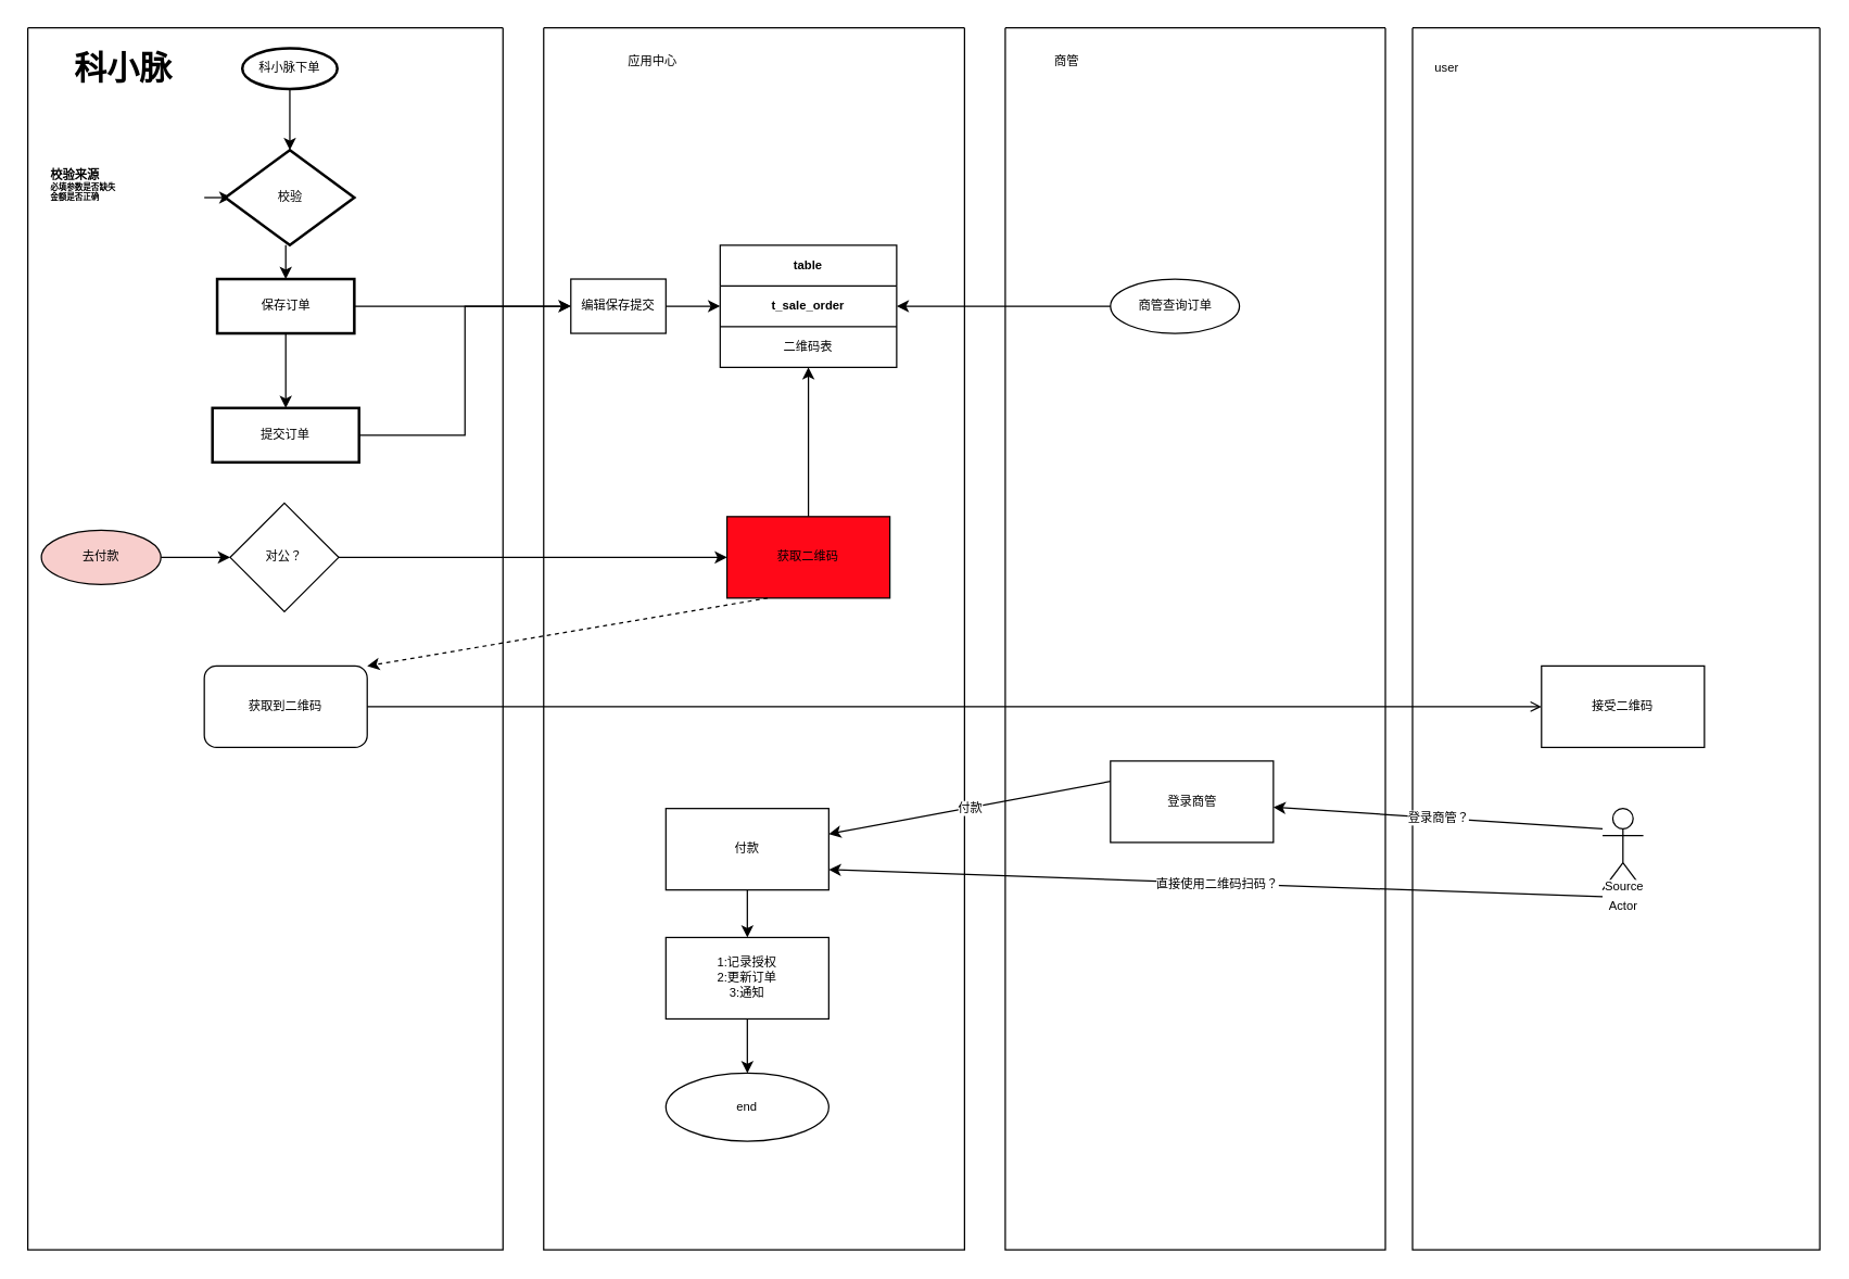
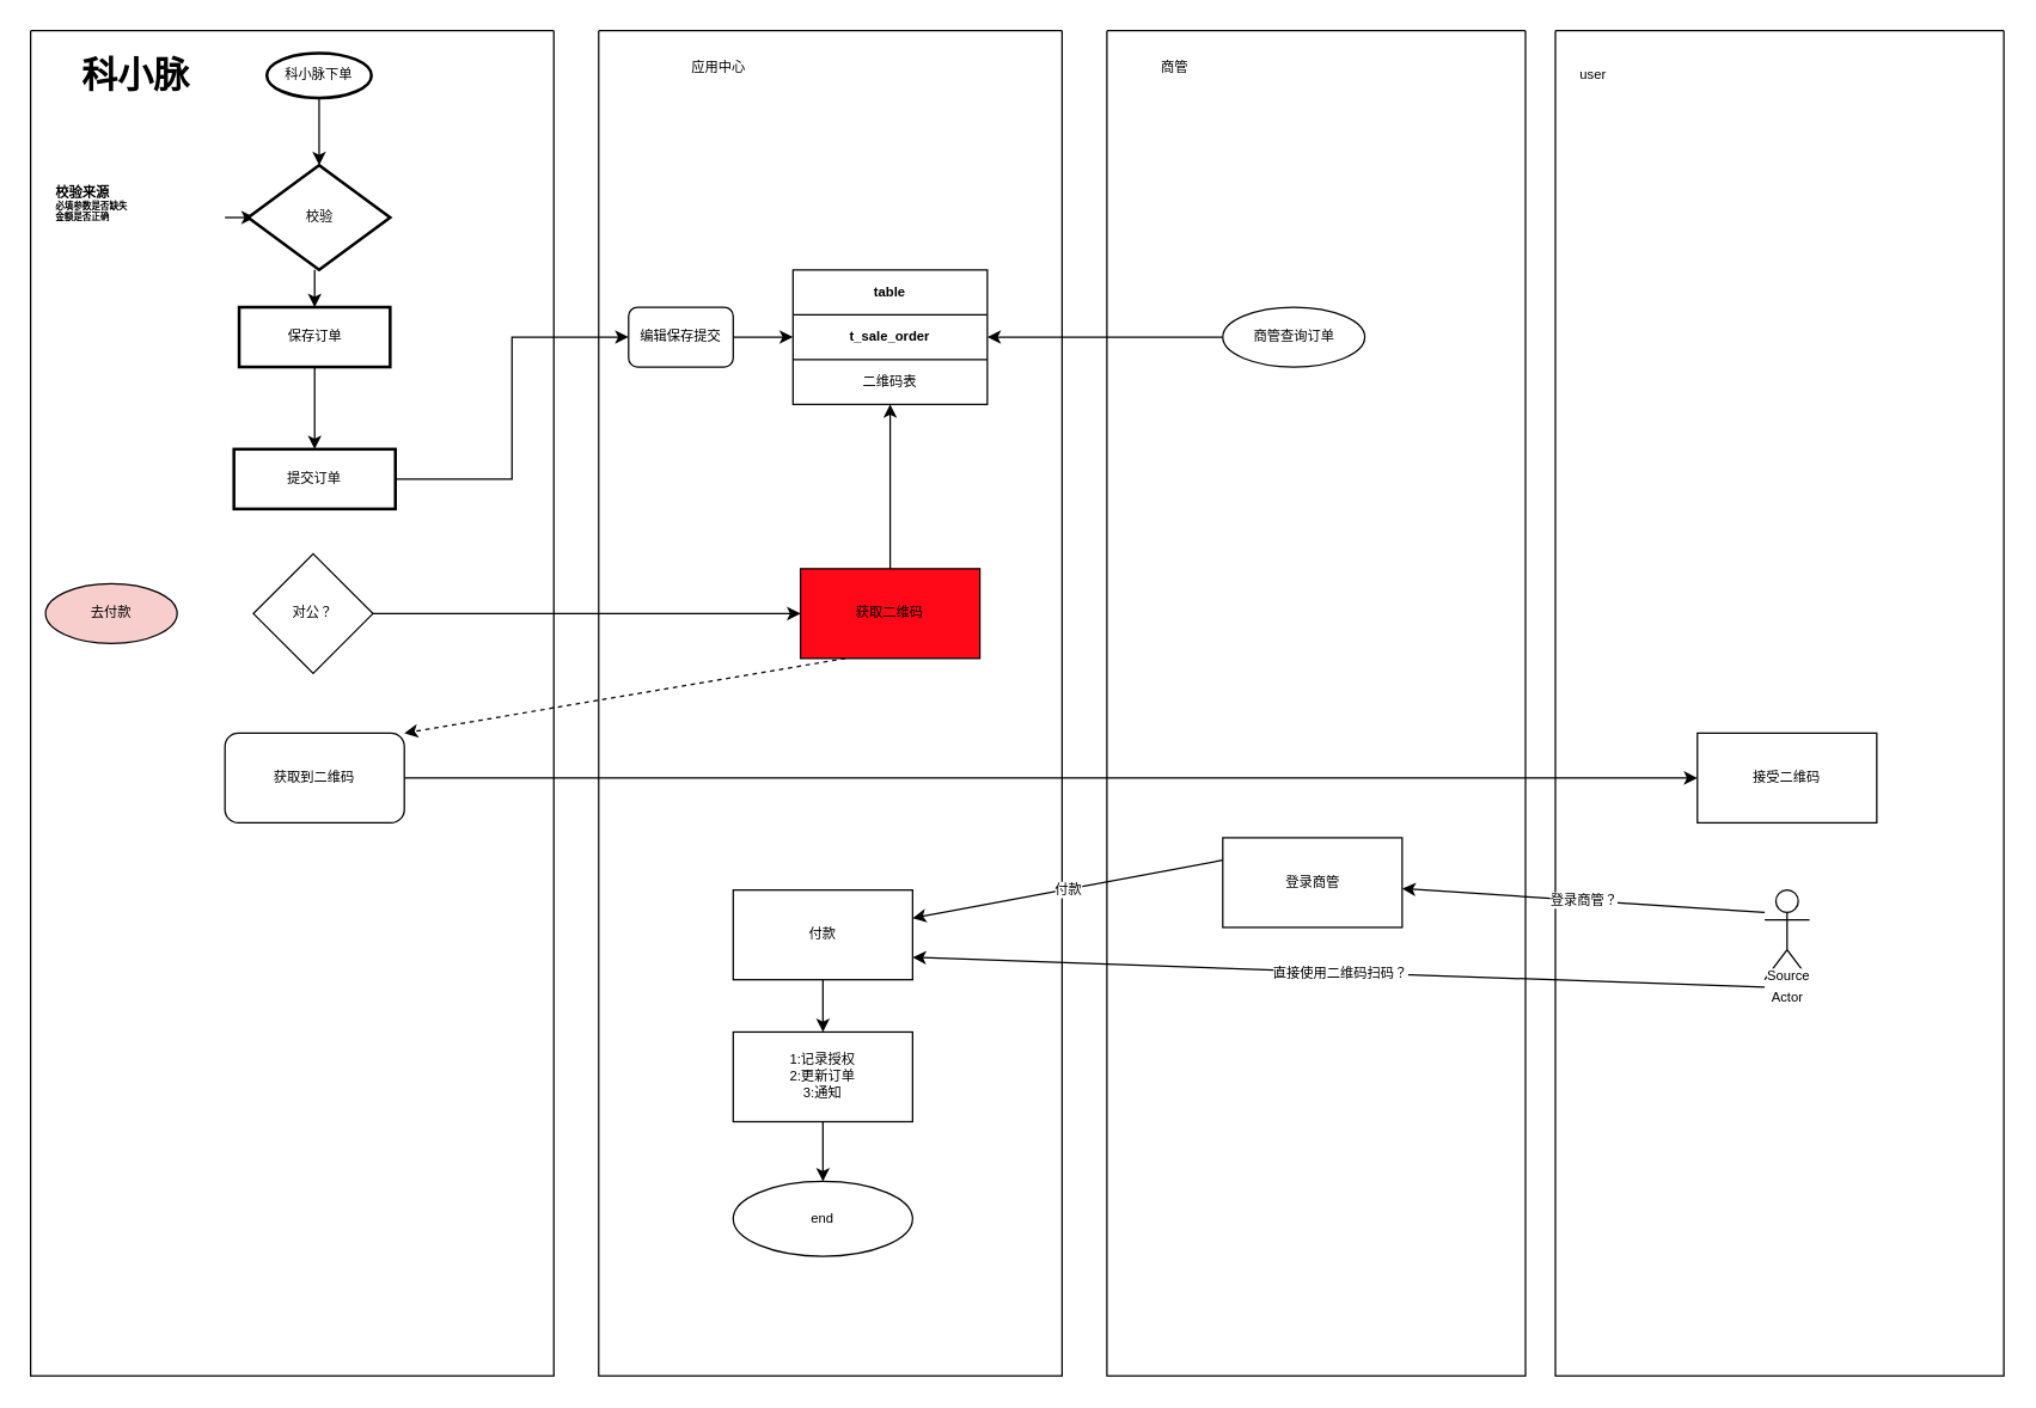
  <mxCell id="0" />
  <mxCell id="1" parent="0" />
  <mxCell id="2" style="edgeStyle=orthogonalEdgeStyle;rounded=0;orthogonalLoop=1;jettySize=auto;html=1;fontSize=9;" edge="1" parent="1" source="3"><mxGeometry relative="1" as="geometry"><mxPoint x="170" y="145" as="targetPoint" /></mxGeometry></mxCell>
  <mxCell id="3" value="&lt;h6&gt;&lt;span style=&quot;font-size: 9px;&quot;&gt;校验来源&lt;br&gt;&lt;/span&gt;必填参数是否缺失&lt;br&gt;金额是否正确&lt;/h6&gt;" style="text;html=1;strokeColor=none;fillColor=none;spacing=5;spacingTop=-20;whiteSpace=wrap;overflow=hidden;rounded=0;fontSize=9;align=left;" vertex="1" parent="1"><mxGeometry x="31.5" y="120" width="118.5" height="50" as="geometry" /></mxCell>
  <mxCell id="4" value="" style="swimlane;startSize=0;fontSize=9;" vertex="1" parent="1"><mxGeometry x="20" y="20" width="350" height="900" as="geometry" /></mxCell>
  <mxCell id="5" value="提交订单" style="whiteSpace=wrap;html=1;fontSize=9;strokeWidth=2;" vertex="1" parent="4"><mxGeometry x="136" y="280" width="108" height="40" as="geometry" /></mxCell>
  <mxCell id="6" value="保存订单" style="whiteSpace=wrap;html=1;strokeWidth=2;fontSize=9;" vertex="1" parent="4"><mxGeometry x="139.5" y="185" width="101" height="40" as="geometry" /></mxCell>
  <mxCell id="7" value="" style="edgeStyle=orthogonalEdgeStyle;rounded=0;orthogonalLoop=1;jettySize=auto;html=1;fontSize=9;" edge="1" parent="4" source="6" target="5"><mxGeometry relative="1" as="geometry" /></mxCell>
  <mxCell id="8" value="科小脉" style="text;strokeColor=none;fillColor=none;html=1;fontSize=24;fontStyle=1;verticalAlign=middle;align=center;" vertex="1" parent="4"><mxGeometry x="20" y="10" width="100" height="40" as="geometry" /></mxCell>
- <mxCell id="9" style="edgeStyle=orthogonalEdgeStyle;rounded=0;orthogonalLoop=1;jettySize=auto;html=1;exitX=1;exitY=0.5;exitDx=0;exitDy=0;fontSize=9;" edge="1" parent="4" source="10" target="11"><mxGeometry relative="1" as="geometry" /></mxCell>
  <mxCell id="10" value="去付款" style="ellipse;whiteSpace=wrap;html=1;fontSize=9;fillColor=#f8cecc;" vertex="1" parent="4"><mxGeometry x="10" y="370" width="88" height="40" as="geometry" /></mxCell>
  <mxCell id="11" value="对公？" style="rhombus;whiteSpace=wrap;html=1;fontSize=9;" vertex="1" parent="4"><mxGeometry x="149" y="350" width="80" height="80" as="geometry" /></mxCell>
  <mxCell id="12" value="获取到二维码" style="rounded=1;whiteSpace=wrap;html=1;labelBackgroundColor=#FFFFFF;fontSize=9;fillColor=#FFFFFF;gradientColor=none;" vertex="1" parent="4"><mxGeometry x="130" y="470" width="120" height="60" as="geometry" /></mxCell>
  <mxCell id="13" value="校验" style="strokeWidth=2;html=1;shape=mxgraph.flowchart.decision;whiteSpace=wrap;fontSize=9;" vertex="1" parent="4"><mxGeometry x="145.5" y="90" width="95" height="70" as="geometry" /></mxCell>
  <mxCell id="14" value="&lt;h6 style=&quot;font-size: 9px;&quot;&gt;&lt;font style=&quot;font-weight: normal; font-size: 9px;&quot;&gt;科小脉下单&lt;/font&gt;&lt;/h6&gt;" style="strokeWidth=2;html=1;shape=mxgraph.flowchart.start_1;whiteSpace=wrap;fontSize=9;" vertex="1" parent="4"><mxGeometry x="158" y="15" width="70" height="30" as="geometry" /></mxCell>
  <mxCell id="15" value="" style="endArrow=classic;html=1;rounded=0;fontSize=9;entryX=0.5;entryY=0;entryDx=0;entryDy=0;" edge="1" parent="4" target="6"><mxGeometry relative="1" as="geometry"><mxPoint x="190" y="160" as="sourcePoint" /><mxPoint x="290" y="160" as="targetPoint" /></mxGeometry></mxCell>
  <mxCell id="16" value="" style="edgeLabel;resizable=0;html=1;align=center;verticalAlign=middle;labelBackgroundColor=#FFFFFF;fontSize=9;fillColor=#FFFFFF;gradientColor=none;" connectable="0" vertex="1" parent="15"><mxGeometry relative="1" as="geometry" /></mxCell>
  <mxCell id="17" value="" style="endArrow=classic;html=1;rounded=0;fontSize=9;entryX=0.5;entryY=0;entryDx=0;entryDy=0;entryPerimeter=0;" edge="1" parent="4" source="14" target="13"><mxGeometry relative="1" as="geometry"><mxPoint x="163" y="35" as="sourcePoint" /><mxPoint x="223" y="155" as="targetPoint" /></mxGeometry></mxCell>
  <mxCell id="18" value="" style="edgeLabel;resizable=0;html=1;align=center;verticalAlign=middle;labelBackgroundColor=#FFFFFF;fontSize=9;fillColor=#FFFFFF;gradientColor=none;" connectable="0" vertex="1" parent="17"><mxGeometry relative="1" as="geometry" /></mxCell>
- <mxCell id="19" style="edgeStyle=orthogonalEdgeStyle;rounded=0;orthogonalLoop=1;jettySize=auto;html=1;exitX=1;exitY=0.5;exitDx=0;exitDy=0;entryX=0;entryY=0.5;entryDx=0;entryDy=0;fontSize=9;" edge="1" parent="1" source="6" target="38"><mxGeometry relative="1" as="geometry"><Array as="points"><mxPoint x="260" y="225" /></Array></mxGeometry></mxCell>
  <mxCell id="20" style="edgeStyle=orthogonalEdgeStyle;rounded=0;orthogonalLoop=1;jettySize=auto;html=1;entryX=0;entryY=0.5;entryDx=0;entryDy=0;fontSize=9;" edge="1" parent="1" source="5" target="38"><mxGeometry relative="1" as="geometry" /></mxCell>
  <mxCell id="21" value="" style="swimlane;startSize=0;fontSize=9;" vertex="1" parent="1"><mxGeometry x="740" y="20" width="280" height="900" as="geometry" /></mxCell>
  <mxCell id="22" value="商管" style="text;html=1;align=center;verticalAlign=middle;resizable=0;points=[];autosize=1;strokeColor=none;fillColor=none;fontSize=9;" vertex="1" parent="21"><mxGeometry x="20" y="10" width="50" height="30" as="geometry" /></mxCell>
  <mxCell id="23" value="商管查询订单" style="ellipse;whiteSpace=wrap;html=1;fontSize=9;" vertex="1" parent="21"><mxGeometry x="77.5" y="185" width="95" height="40" as="geometry" /></mxCell>
  <mxCell id="24" value="登录商管" style="rounded=0;whiteSpace=wrap;html=1;labelBackgroundColor=#FFFFFF;fontSize=9;fillColor=#FFFFFF;gradientColor=none;" vertex="1" parent="21"><mxGeometry x="77.5" y="540" width="120" height="60" as="geometry" /></mxCell>
  <mxCell id="25" value="应用中心" style="text;html=1;align=center;verticalAlign=middle;resizable=0;points=[];autosize=1;strokeColor=none;fillColor=none;fontSize=9;" vertex="1" parent="1"><mxGeometry x="440" y="30" width="80" height="30" as="geometry" /></mxCell>
  <mxCell id="26" style="edgeStyle=orthogonalEdgeStyle;rounded=0;orthogonalLoop=1;jettySize=auto;html=1;entryX=1;entryY=0.5;entryDx=0;entryDy=0;fontSize=9;" edge="1" parent="1" source="23" target="40"><mxGeometry relative="1" as="geometry" /></mxCell>
  <mxCell id="27" value="" style="swimlane;startSize=0;fontSize=9;" vertex="1" parent="1"><mxGeometry x="1040" y="20" width="300" height="900" as="geometry" /></mxCell>
  <mxCell id="28" value="user" style="text;html=1;align=center;verticalAlign=middle;resizable=0;points=[];autosize=1;strokeColor=none;fillColor=none;fontSize=9;" vertex="1" parent="27"><mxGeometry y="15" width="50" height="30" as="geometry" /></mxCell>
  <mxCell id="29" value="接受二维码" style="rounded=0;whiteSpace=wrap;html=1;labelBackgroundColor=#FFFFFF;fontSize=9;fillColor=#FFFFFF;gradientColor=none;" vertex="1" parent="27"><mxGeometry x="95" y="470" width="120" height="60" as="geometry" /></mxCell>
  <mxCell id="30" value="Actor" style="shape=umlActor;verticalLabelPosition=bottom;verticalAlign=top;html=1;outlineConnect=0;labelBackgroundColor=#FFFFFF;fontSize=9;fillColor=#FFFFFF;gradientColor=none;" vertex="1" parent="27"><mxGeometry x="140" y="575" width="30" height="60" as="geometry" /></mxCell>
  <mxCell id="31" value="" style="endArrow=classic;html=1;rounded=0;fontSize=9;" edge="1" parent="27" target="24"><mxGeometry relative="1" as="geometry"><mxPoint x="140" y="590" as="sourcePoint" /><mxPoint x="240" y="590" as="targetPoint" /></mxGeometry></mxCell>
  <mxCell id="32" value="登录商管？" style="edgeLabel;resizable=0;html=1;align=center;verticalAlign=middle;labelBackgroundColor=#FFFFFF;fontSize=9;fillColor=#FFFFFF;gradientColor=none;" connectable="0" vertex="1" parent="31"><mxGeometry relative="1" as="geometry" /></mxCell>
  <mxCell id="33" value="" style="endArrow=classic;html=1;rounded=0;fontSize=9;entryX=1;entryY=0.75;entryDx=0;entryDy=0;" edge="1" parent="27" target="47"><mxGeometry relative="1" as="geometry"><mxPoint x="140" y="640" as="sourcePoint" /><mxPoint x="300" y="640" as="targetPoint" /></mxGeometry></mxCell>
  <mxCell id="34" value="直接使用二维码扫码？" style="edgeLabel;resizable=0;html=1;align=center;verticalAlign=middle;labelBackgroundColor=#FFFFFF;fontSize=9;fillColor=#FFFFFF;gradientColor=none;" connectable="0" vertex="1" parent="33"><mxGeometry relative="1" as="geometry" /></mxCell>
  <mxCell id="35" value="Source" style="edgeLabel;resizable=0;html=1;align=left;verticalAlign=bottom;labelBackgroundColor=#FFFFFF;fontSize=9;fillColor=#FFFFFF;gradientColor=none;" connectable="0" vertex="1" parent="33"><mxGeometry x="-1" relative="1" as="geometry" /></mxCell>
  <mxCell id="36" value="" style="swimlane;startSize=0;fontSize=9;container=0;fillColor=#FF0818;labelBackgroundColor=#FF0818;" vertex="1" parent="1"><mxGeometry x="400" y="20" width="310" height="900" as="geometry" /></mxCell>
  <mxCell id="37" style="edgeStyle=orthogonalEdgeStyle;rounded=0;orthogonalLoop=1;jettySize=auto;html=1;entryX=0;entryY=0.5;entryDx=0;entryDy=0;fontSize=9;" edge="1" parent="36" source="38" target="40"><mxGeometry relative="1" as="geometry" /></mxCell>
- <mxCell id="38" value="编辑保存提交" style="rounded=0;whiteSpace=wrap;html=1;fontSize=9;" vertex="1" parent="36"><mxGeometry x="20" y="185" width="70" height="40" as="geometry" /></mxCell>
+ <mxCell id="38" value="编辑保存提交" style="whiteSpace=wrap;html=1;fontSize=9;rounded=1;" vertex="1" parent="36"><mxGeometry x="20" y="185" width="70" height="40" as="geometry" /></mxCell>
  <mxCell id="39" value="table" style="shape=table;startSize=30;container=1;collapsible=0;childLayout=tableLayout;fontStyle=1;align=center;fontSize=9;" vertex="1" parent="36"><mxGeometry x="130" y="160" width="130" height="90" as="geometry" /></mxCell>
  <mxCell id="40" value="" style="shape=tableRow;horizontal=0;startSize=0;swimlaneHead=0;swimlaneBody=0;top=0;left=0;bottom=0;right=0;collapsible=0;dropTarget=0;fillColor=none;points=[[0,0.5],[1,0.5]];portConstraint=eastwest;fontSize=9;" vertex="1" parent="39"><mxGeometry y="30" width="130" height="30" as="geometry" /></mxCell>
  <mxCell id="41" value="&lt;span style=&quot;font-weight: 700;&quot;&gt;t_sale_order&lt;/span&gt;" style="shape=partialRectangle;html=1;whiteSpace=wrap;connectable=0;fillColor=none;top=0;left=0;bottom=0;right=0;overflow=hidden;fontSize=9;" vertex="1" parent="40"><mxGeometry width="130" height="30" as="geometry"><mxRectangle width="130" height="30" as="alternateBounds" /></mxGeometry></mxCell>
  <mxCell id="42" value="" style="shape=tableRow;horizontal=0;startSize=0;swimlaneHead=0;swimlaneBody=0;top=0;left=0;bottom=0;right=0;collapsible=0;dropTarget=0;fillColor=none;points=[[0,0.5],[1,0.5]];portConstraint=eastwest;fontSize=9;" vertex="1" parent="39"><mxGeometry y="60" width="130" height="30" as="geometry" /></mxCell>
  <mxCell id="43" value="二维码表" style="shape=partialRectangle;html=1;whiteSpace=wrap;connectable=0;fillColor=none;top=0;left=0;bottom=0;right=0;overflow=hidden;fontSize=9;" vertex="1" parent="42"><mxGeometry width="130" height="30" as="geometry"><mxRectangle width="130" height="30" as="alternateBounds" /></mxGeometry></mxCell>
  <mxCell id="44" style="edgeStyle=orthogonalEdgeStyle;rounded=0;orthogonalLoop=1;jettySize=auto;html=1;entryX=0.5;entryY=1;entryDx=0;entryDy=0;fontSize=9;" edge="1" parent="36" source="45" target="39"><mxGeometry relative="1" as="geometry" /></mxCell>
  <mxCell id="45" value="获取二维码" style="rounded=0;whiteSpace=wrap;html=1;labelBackgroundColor=#FF0818;fontSize=9;fillColor=#FF0818;gradientColor=none;" vertex="1" parent="36"><mxGeometry x="135" y="360" width="120" height="60" as="geometry" /></mxCell>
  <mxCell id="46" style="edgeStyle=orthogonalEdgeStyle;rounded=0;orthogonalLoop=1;jettySize=auto;html=1;exitX=0.5;exitY=1;exitDx=0;exitDy=0;entryX=0.5;entryY=0;entryDx=0;entryDy=0;fontSize=9;" edge="1" parent="36" source="47" target="49"><mxGeometry relative="1" as="geometry" /></mxCell>
  <mxCell id="47" value="付款" style="rounded=0;whiteSpace=wrap;html=1;labelBackgroundColor=#FFFFFF;fontSize=9;fillColor=#FFFFFF;gradientColor=none;" vertex="1" parent="36"><mxGeometry x="90" y="575" width="120" height="60" as="geometry" /></mxCell>
  <mxCell id="48" style="edgeStyle=orthogonalEdgeStyle;rounded=0;orthogonalLoop=1;jettySize=auto;html=1;entryX=0.5;entryY=0;entryDx=0;entryDy=0;fontSize=9;" edge="1" parent="36" source="49" target="50"><mxGeometry relative="1" as="geometry" /></mxCell>
  <mxCell id="49" value="1:记录授权&lt;br&gt;2:更新订单&lt;br&gt;3:通知" style="rounded=0;whiteSpace=wrap;html=1;labelBackgroundColor=#FFFFFF;fontSize=9;fillColor=#FFFFFF;gradientColor=none;" vertex="1" parent="36"><mxGeometry x="90" y="670" width="120" height="60" as="geometry" /></mxCell>
  <mxCell id="50" value="end" style="ellipse;whiteSpace=wrap;html=1;labelBackgroundColor=#FFFFFF;fontSize=9;fillColor=#FFFFFF;gradientColor=none;" vertex="1" parent="36"><mxGeometry x="90" y="770" width="120" height="50" as="geometry" /></mxCell>
  <mxCell id="51" style="edgeStyle=orthogonalEdgeStyle;rounded=0;orthogonalLoop=1;jettySize=auto;html=1;fontSize=9;" edge="1" parent="1" source="11" target="45"><mxGeometry relative="1" as="geometry" /></mxCell>
  <mxCell id="52" value="" style="endArrow=classic;html=1;rounded=0;fontSize=9;entryX=1;entryY=0;entryDx=0;entryDy=0;exitX=0.25;exitY=1;exitDx=0;exitDy=0;dashed=1;" edge="1" parent="1" source="45" target="12"><mxGeometry width="50" height="50" relative="1" as="geometry"><mxPoint x="590" y="490" as="sourcePoint" /><mxPoint x="640" y="440" as="targetPoint" /></mxGeometry></mxCell>
- <mxCell id="53" style="edgeStyle=orthogonalEdgeStyle;rounded=0;orthogonalLoop=1;jettySize=auto;html=1;entryX=0;entryY=0.5;entryDx=0;entryDy=0;fontSize=9;endArrow=open;" edge="1" parent="1" source="12" target="29"><mxGeometry relative="1" as="geometry" /></mxCell>
+ <mxCell id="53" style="edgeStyle=orthogonalEdgeStyle;rounded=0;orthogonalLoop=1;jettySize=auto;html=1;entryX=0;entryY=0.5;entryDx=0;entryDy=0;fontSize=9;" edge="1" parent="1" source="12" target="29"><mxGeometry relative="1" as="geometry" /></mxCell>
  <mxCell id="54" value="" style="endArrow=classic;html=1;rounded=0;fontSize=9;exitX=0;exitY=0.25;exitDx=0;exitDy=0;" edge="1" parent="1" source="24" target="47"><mxGeometry relative="1" as="geometry"><mxPoint x="830" y="570" as="sourcePoint" /><mxPoint x="940" y="570" as="targetPoint" /></mxGeometry></mxCell>
  <mxCell id="55" value="付款" style="edgeLabel;resizable=0;html=1;align=center;verticalAlign=middle;labelBackgroundColor=#FFFFFF;fontSize=9;fillColor=#FFFFFF;gradientColor=none;" connectable="0" vertex="1" parent="54"><mxGeometry relative="1" as="geometry" /></mxCell>
